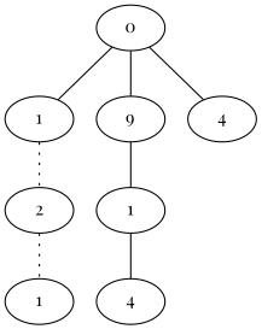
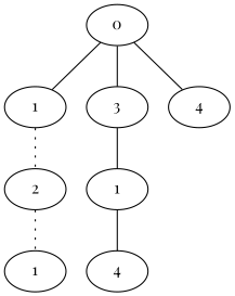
  graph {
    fontname="Playfair Display"
    node [fontname="Playfair Display"]
    edge [fontname="Playfair Display"]
    n1 [label=0]
    n2 [label=1]
-   n3 [label=9]
+   n3 [label=3]
    n4 [label=4]
    n5 [label=2]
    n6 [label=1]
    n7 [label=1]
    n8 [label=4]
    n1 -- n2
    n1 -- n3 [style=solid]
    n1 -- n4
    n2 -- n5 [style=dotted]
    n3 -- n6
    n5 -- n7 [style=dotted]
    n6 -- n8
  }
